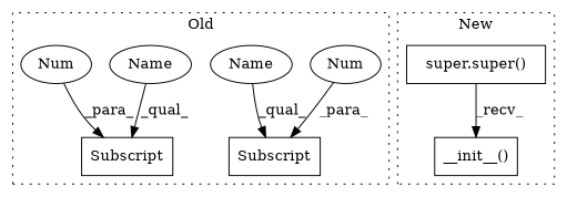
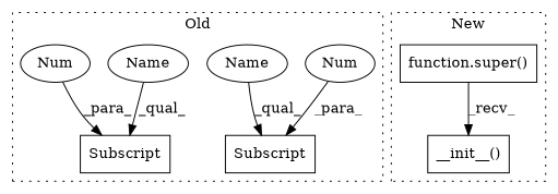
  digraph {
    fontname="DejaVu Serif"
    node [a=63 l="7,0" shape=box fontname="DejaVu Serif"]
    edge [fontname="DejaVu Serif"]
    n1 [label=Subscript s="2475,0"]
    n2 [a=76 l=1 label=Num s=2480 shape=ellipse]
    n3 [label=Subscript s="2412,0"]
    n4 [a=76 l=1 label=Num s=2417 shape=ellipse]
    n5 [a=87 l=4 label=Name s=2475 shape=ellipse]
    n6 [a=87 l=4 label=Name s=2412 shape=ellipse]
    n7 [a=75 l=30 label="__init__()" s=3151]
-   n8 [a=75 l="6,1" label="super.super()" s="3151,3169"]
+   n8 [a=75 l="6,1" label="function.super()" s="3151,3169"]
    subgraph cluster_1 {
      label=Old
      style=dotted
      n1
      n2
      n3
      n4
      n5
      n6
    }
    subgraph cluster_2 {
      label=New
      style=dotted
      n7
      n8
    }
    n2 -> n1 [label=_para_]
    n4 -> n3 [label=_para_]
    n5 -> n1 [label=_qual_]
    n6 -> n3 [label=_qual_]
    n8 -> n7 [label=_recv_]
  }
